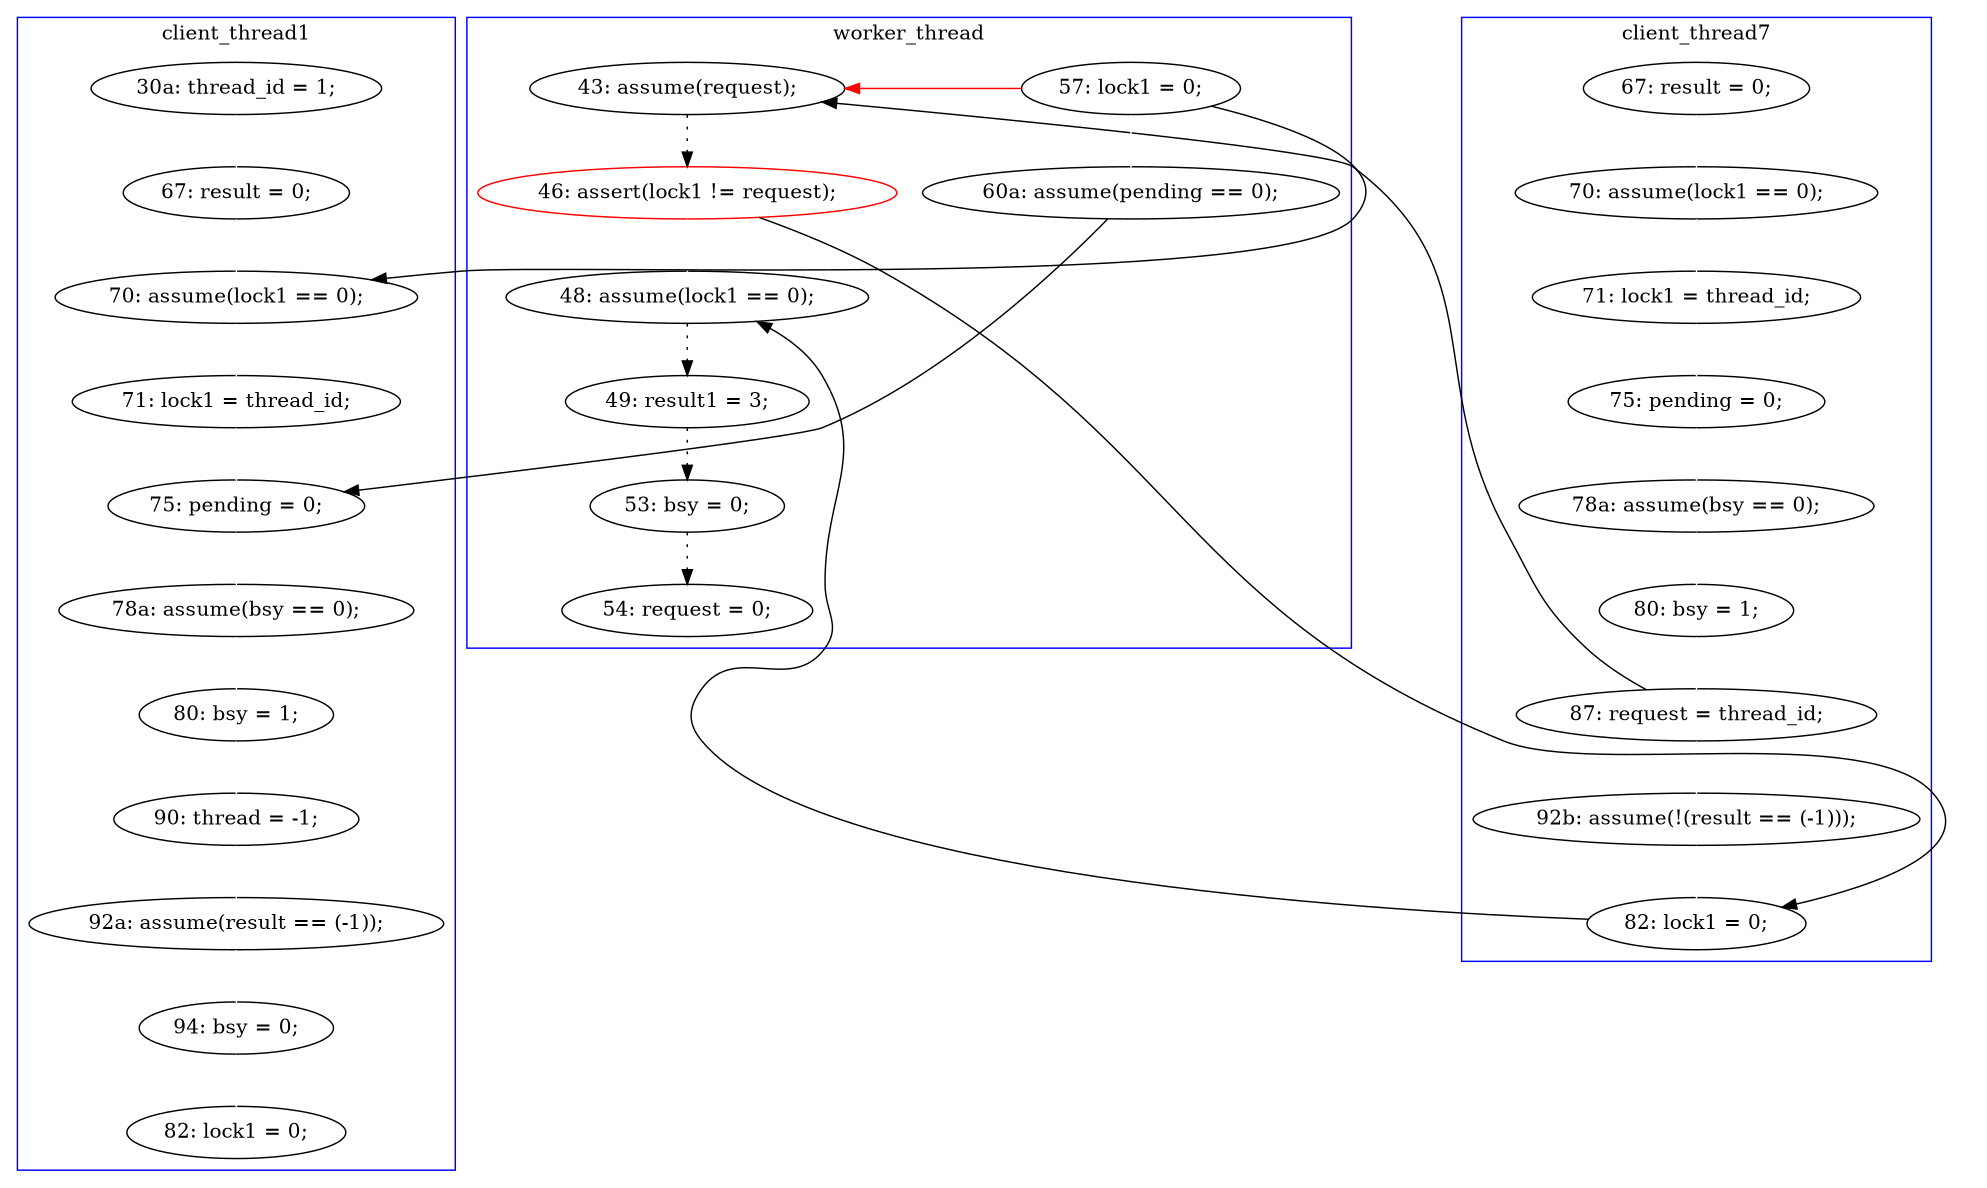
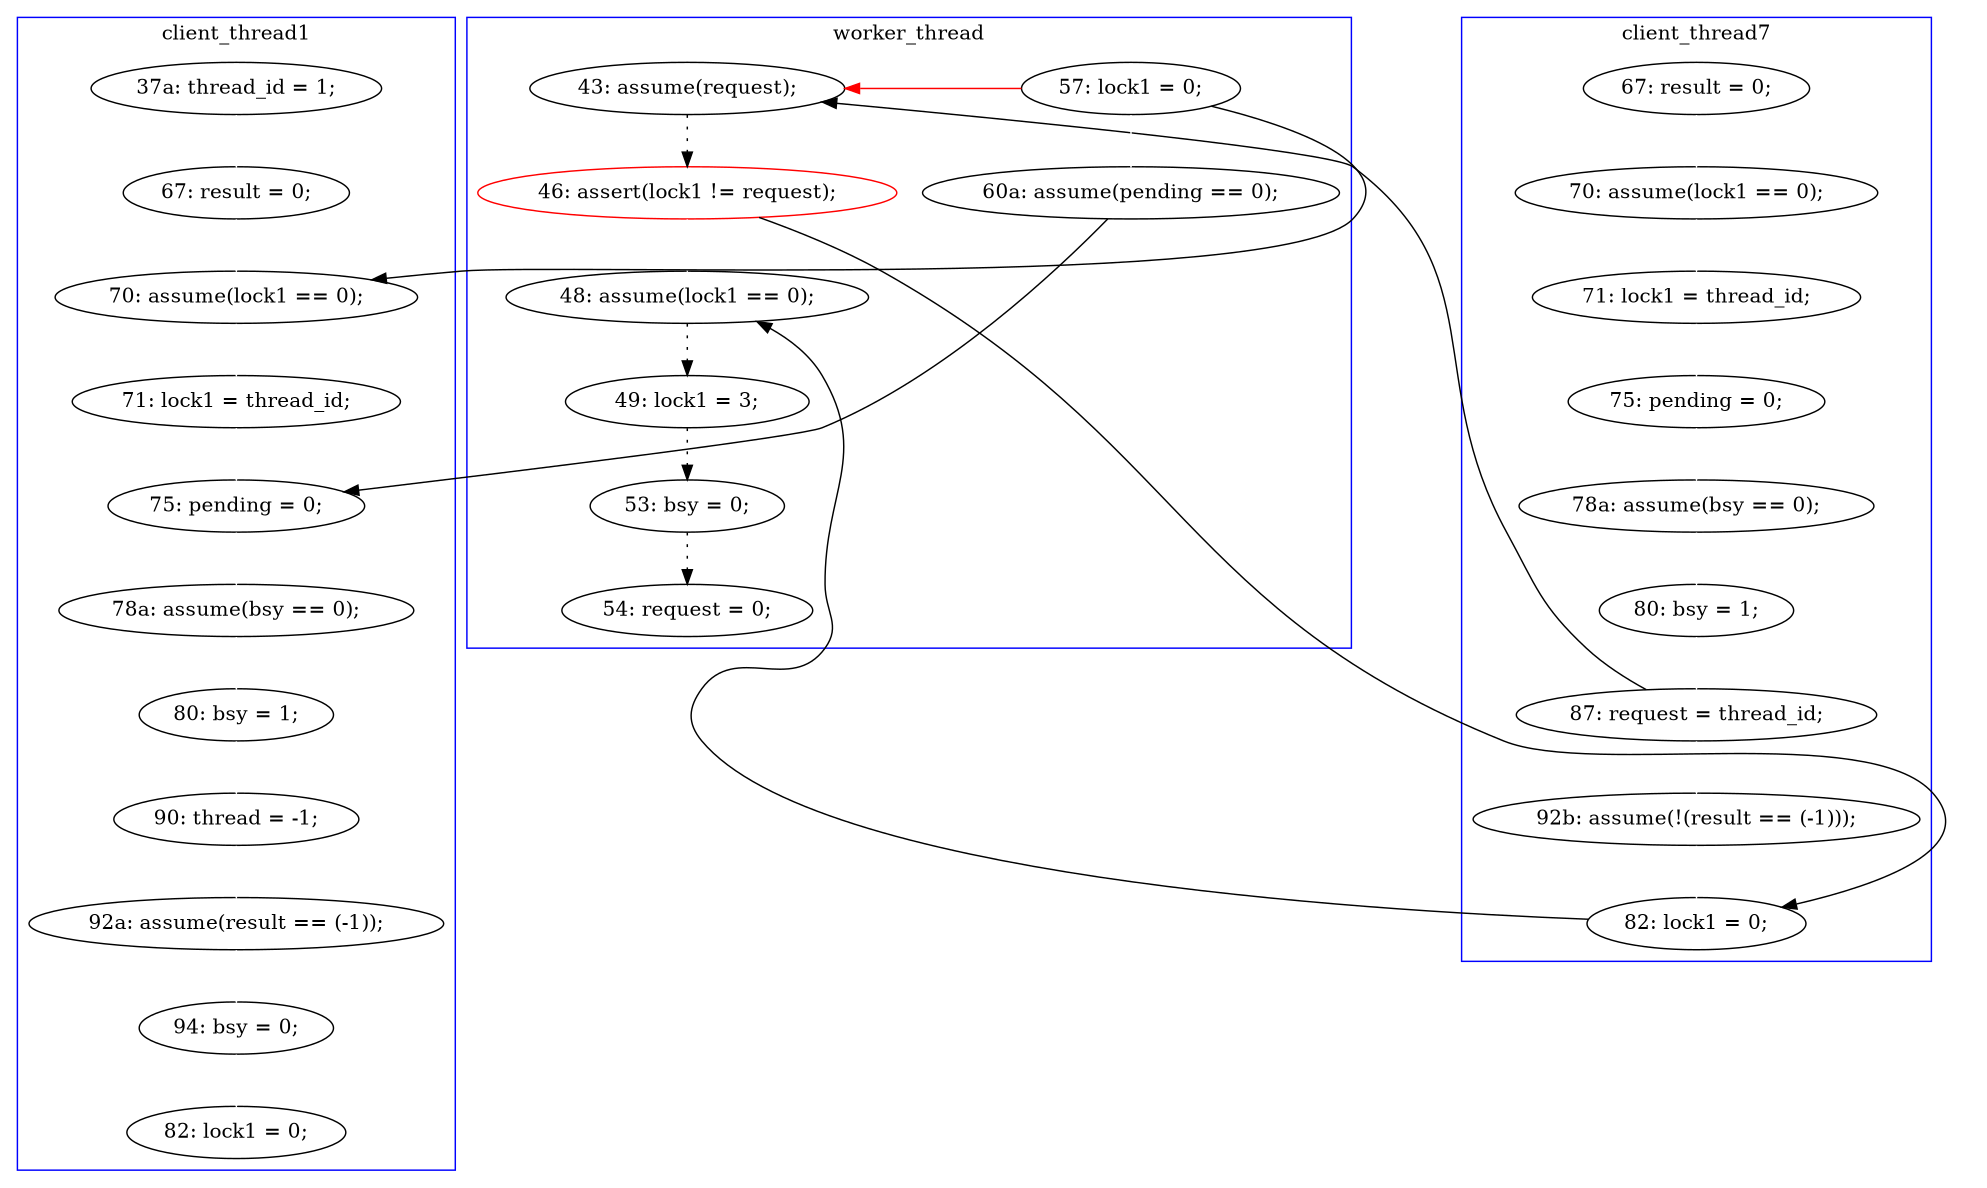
  digraph {
    edge [color=white style=solid]
    n1 [label="75: pending = 0;"]
    n2 [label="78a: assume(bsy == 0);"]
    n3 [label="80: bsy = 1;"]
    n4 [label="87: request = thread_id;"]
    n5 [label="82: lock1 = 0;"]
    n6 [label="67: result = 0;"]
    n7 [label="70: assume(lock1 == 0);"]
    n8 [label="92b: assume(!(result == (-1)));"]
    n9 [label="71: lock1 = thread_id;"]
    n10 [label="48: assume(lock1 == 0);"]
-   n11 [label="49: result1 = 3;"]
+   n11 [label="49: lock1 = 3;"]
    n12 [label="53: bsy = 0;"]
    n13 [label="54: request = 0;"]
    n14 [color=red label="46: assert(lock1 != request);"]
    n15 [label="57: lock1 = 0;"]
    n16 [label="43: assume(request);"]
    n17 [label="60a: assume(pending == 0);"]
    n18 [label="90: thread = -1;"]
    n19 [label="92a: assume(result == (-1));"]
    n20 [label="94: bsy = 0;"]
    n21 [label="70: assume(lock1 == 0);"]
    n22 [label="71: lock1 = thread_id;"]
    n23 [label="75: pending = 0;"]
    n24 [label="78a: assume(bsy == 0);"]
-   n25 [label="30a: thread_id = 1;"]
+   n25 [label="37a: thread_id = 1;"]
    n26 [label="67: result = 0;"]
    n27 [label="80: bsy = 1;"]
    n28 [label="82: lock1 = 0;"]
    subgraph cluster_1 {
      color=blue
      label=client_thread7
      n1
      n2
      n3
      n4
      n5
      n6
      n7
      n8
      n9
    }
    subgraph cluster_2 {
      color=blue
      label=worker_thread
      n10
      n11
      n12
      n13
      n14
      n15
      n16
      n17
    }
    subgraph cluster_3 {
      color=blue
      label=client_thread1
      n18
      n19
      n20
      n21
      n22
      n23
      n24
      n25
      n26
      n27
      n28
    }
    n1 -> n2
    n2 -> n3
    n3 -> n4
    n4 -> n8
    n4 -> n16 [color=black constraint=false]
    n5 -> n10 [color=black constraint=false]
    n6 -> n7
    n7 -> n9
    n8 -> n5
    n9 -> n1
    n10 -> n11 [color=black style=dotted]
    n11 -> n12 [color=black style=dotted]
    n12 -> n13 [color=black style=dotted]
    n14 -> n5 [color=black constraint=false]
    n14 -> n10
    n15 -> n16 [color=red constraint=false]
    n15 -> n17
    n15 -> n21 [color=black constraint=false]
    n16 -> n14 [color=black style=dotted]
    n17 -> n23 [color=black constraint=false]
    n18 -> n19
    n19 -> n20
    n20 -> n28
    n21 -> n22
    n22 -> n23
    n23 -> n24
    n24 -> n27
    n25 -> n26
    n26 -> n21
    n27 -> n18
  }
